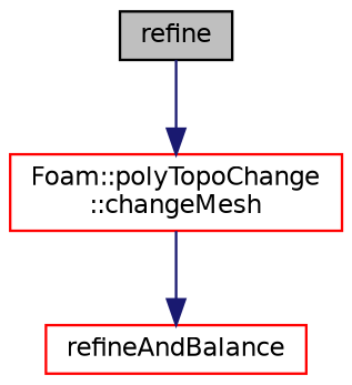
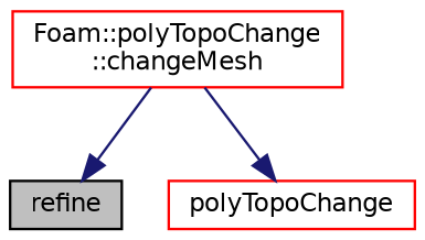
  digraph {
    rankdir=TB
    node [color=red fontname=Helvetica fontsize=10 shape=record]
    edge [color=midnightblue fontname=Helvetica fontsize=10 labelfontname=Helvetica labelfontsize=10 style=solid]
    n1 [color=black fillcolor=grey75 fontcolor=black height=0.2 label=refine style=filled width=0.4]
    n2 [height=0.2 label="Foam::polyTopoChange\l::changeMesh" width=0.4]
-   n3 [height=0.2 label=refineAndBalance width=0.4]
-   n1 -> n2
+   n3 [height=0.2 label=polyTopoChange width=0.4]
+   n2 -> n1
    n2 -> n3
  }
